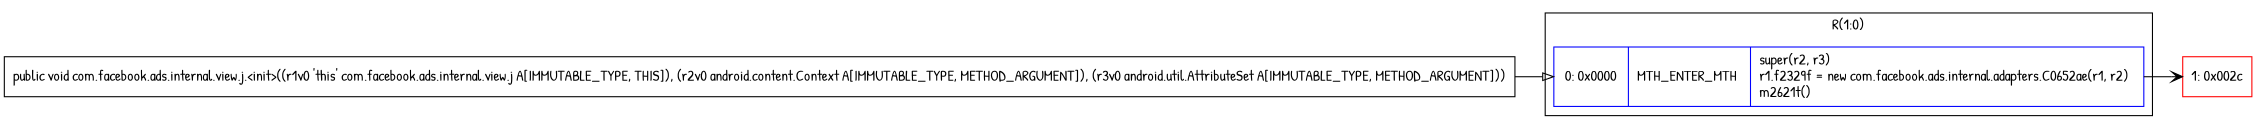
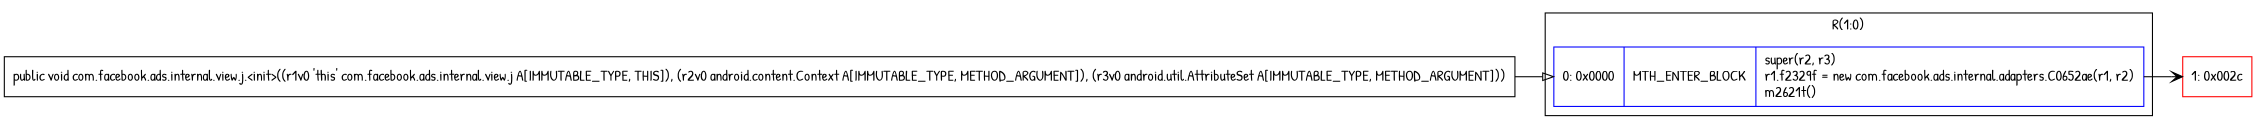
  digraph {
    rankdir=LR
    fontname="Patrick Hand"
    node [shape=record fontname="Patrick Hand"]
    edge [style=solid fontname="Patrick Hand"]
-   n1 [color=blue label="{0\:\ 0x0000|MTH_ENTER_MTH\l|super(r2, r3)\lr1.f2329f = new com.facebook.ads.internal.adapters.C0652ae(r1, r2)\lm2621t()\l}"]
+   n1 [color=blue label="{0\:\ 0x0000|MTH_ENTER_BLOCK\l|super(r2, r3)\lr1.f2329f = new com.facebook.ads.internal.adapters.C0652ae(r1, r2)\lm2621t()\l}"]
    n2 [color=red label="{1\:\ 0x002c}"]
    n3 [label="{public void com.facebook.ads.internal.view.j.\<init\>((r1v0 'this' com.facebook.ads.internal.view.j A[IMMUTABLE_TYPE, THIS]), (r2v0 android.content.Context A[IMMUTABLE_TYPE, METHOD_ARGUMENT]), (r3v0 android.util.AttributeSet A[IMMUTABLE_TYPE, METHOD_ARGUMENT])) }"]
    subgraph cluster_1 {
      label="R(1:0)"
      n1
    }
    n1 -> n2 [arrowhead=vee]
    n3 -> n1 [arrowhead=onormal]
  }
